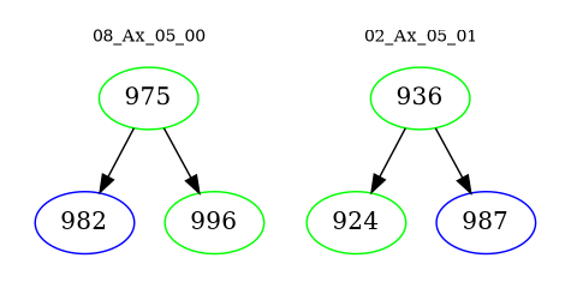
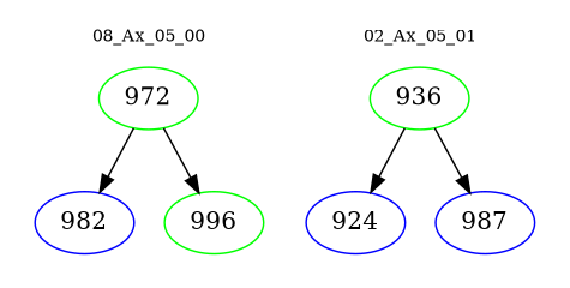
  digraph {
    node [color=green]
    edge [color=black]
-   n1 [label=975]
+   n1 [label=972]
    n2 [color=blue label=982]
    n3 [label=996]
    n4 [label=936]
-   n5 [label=924]
+   n5 [color=blue label=924]
    n6 [color=blue label=987]
    subgraph cluster_1 {
      color=white
      fontsize=10
      label="08_Ax_05_00"
      n1
      n2
      n3
    }
    subgraph cluster_2 {
      color=white
      fontsize=10
      label="02_Ax_05_01"
      n4
      n5
      n6
    }
    n1 -> n2
    n1 -> n3
    n4 -> n5
    n4 -> n6
  }
